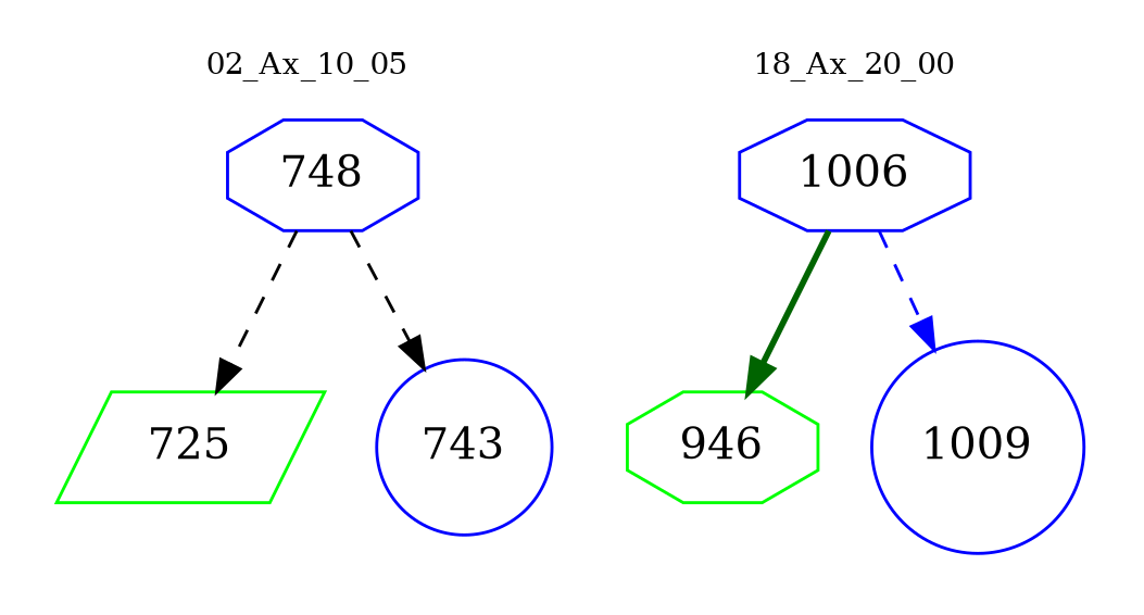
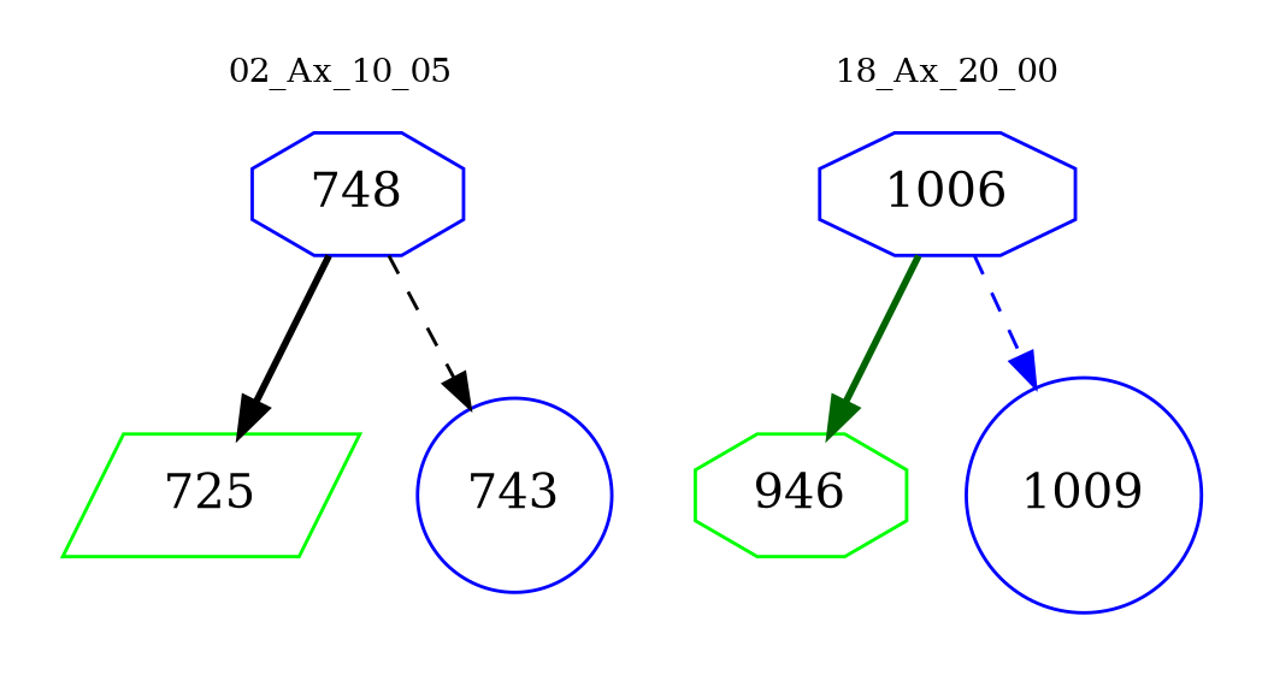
  digraph {
    node [color=blue shape=octagon]
    edge [color=black style=bold]
    n1 [label=748]
    n2 [color=green label=725 shape=parallelogram]
    n3 [label=743 shape=circle]
    n4 [label=1006]
    n5 [color=green label=946]
    n6 [label=1009 shape=circle]
    subgraph cluster_1 {
      color=white
      fontsize=10
      label="02_Ax_10_05"
      n1
      n2
      n3
    }
    subgraph cluster_2 {
      color=white
      fontsize=10
      label="18_Ax_20_00"
      n4
      n5
      n6
    }
-   n1 -> n2 [style=dashed]
+   n1 -> n2
    n1 -> n3 [style=dashed]
    n4 -> n5 [color=darkgreen]
    n4 -> n6 [color=blue style=dashed]
  }
